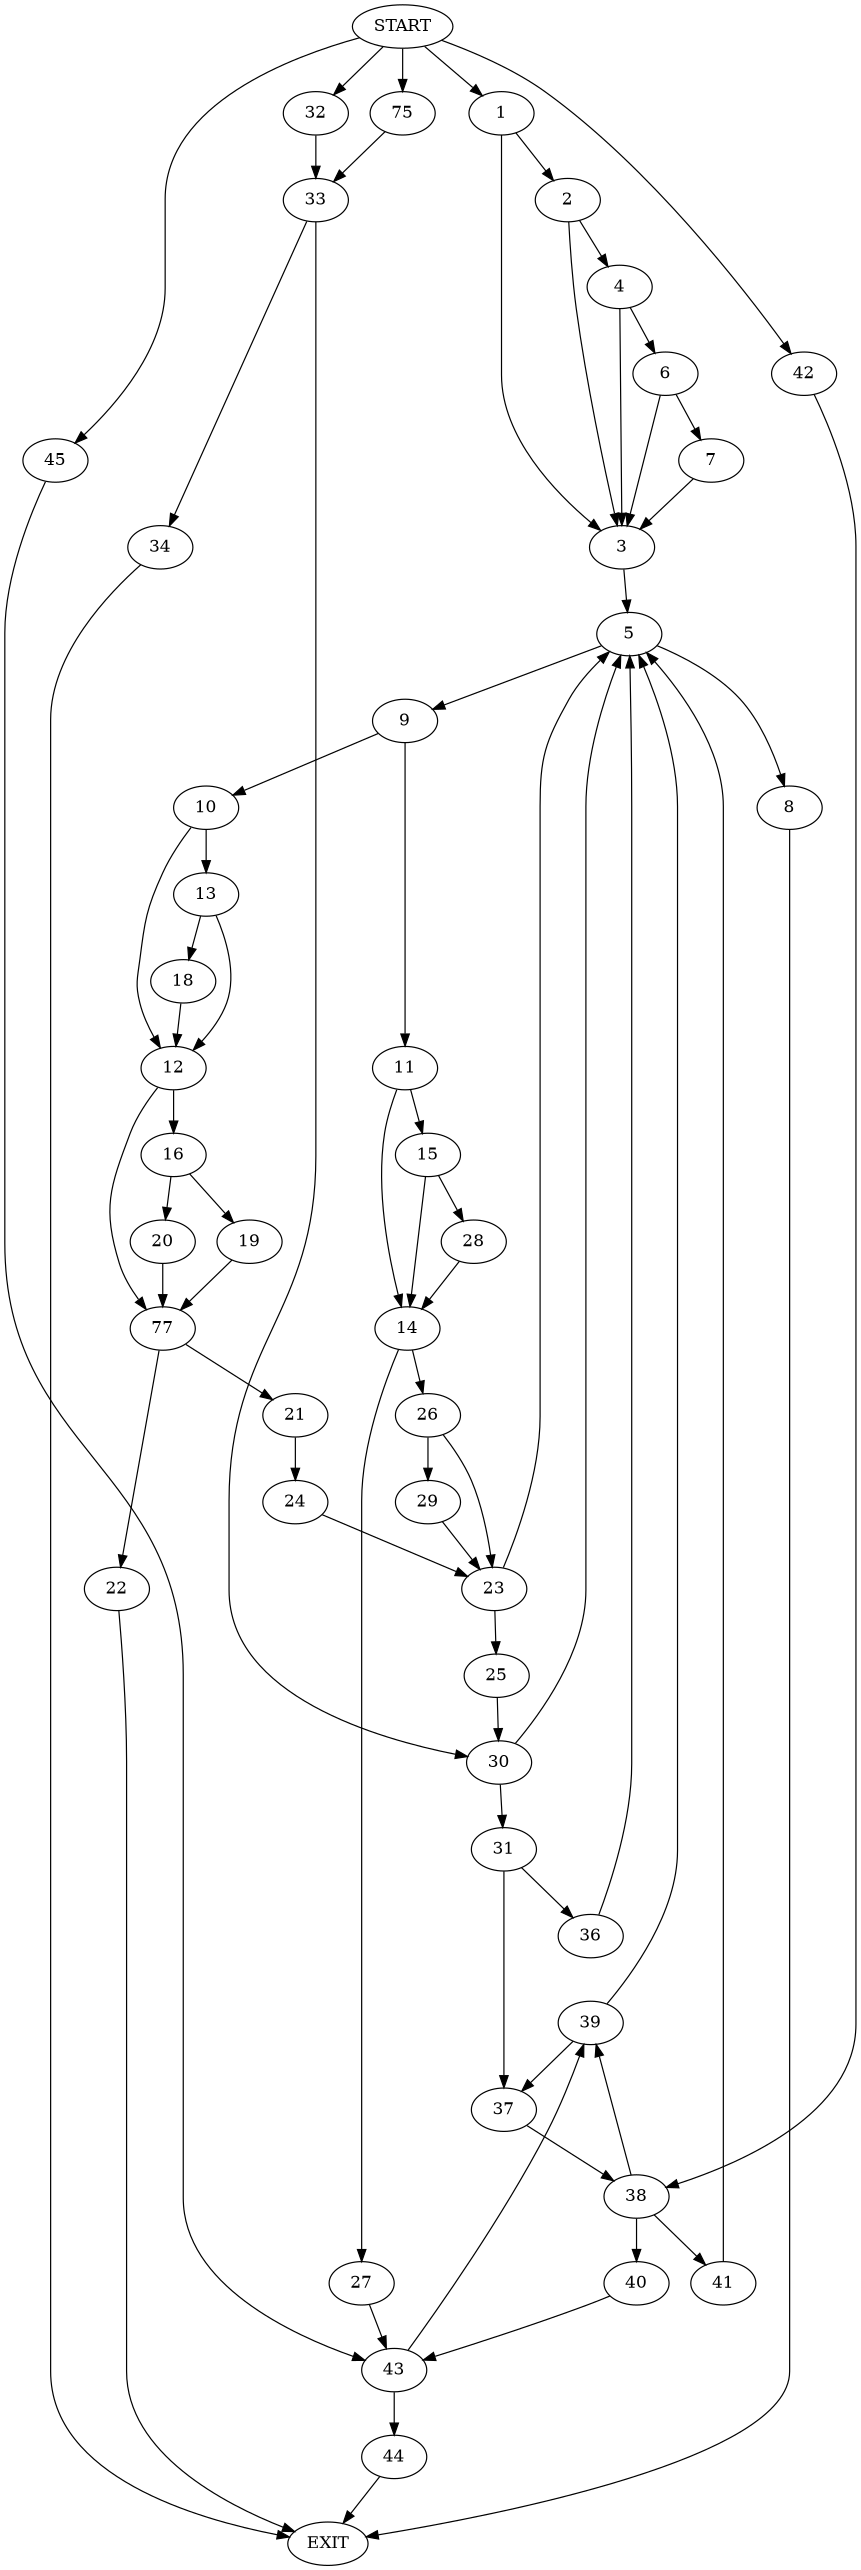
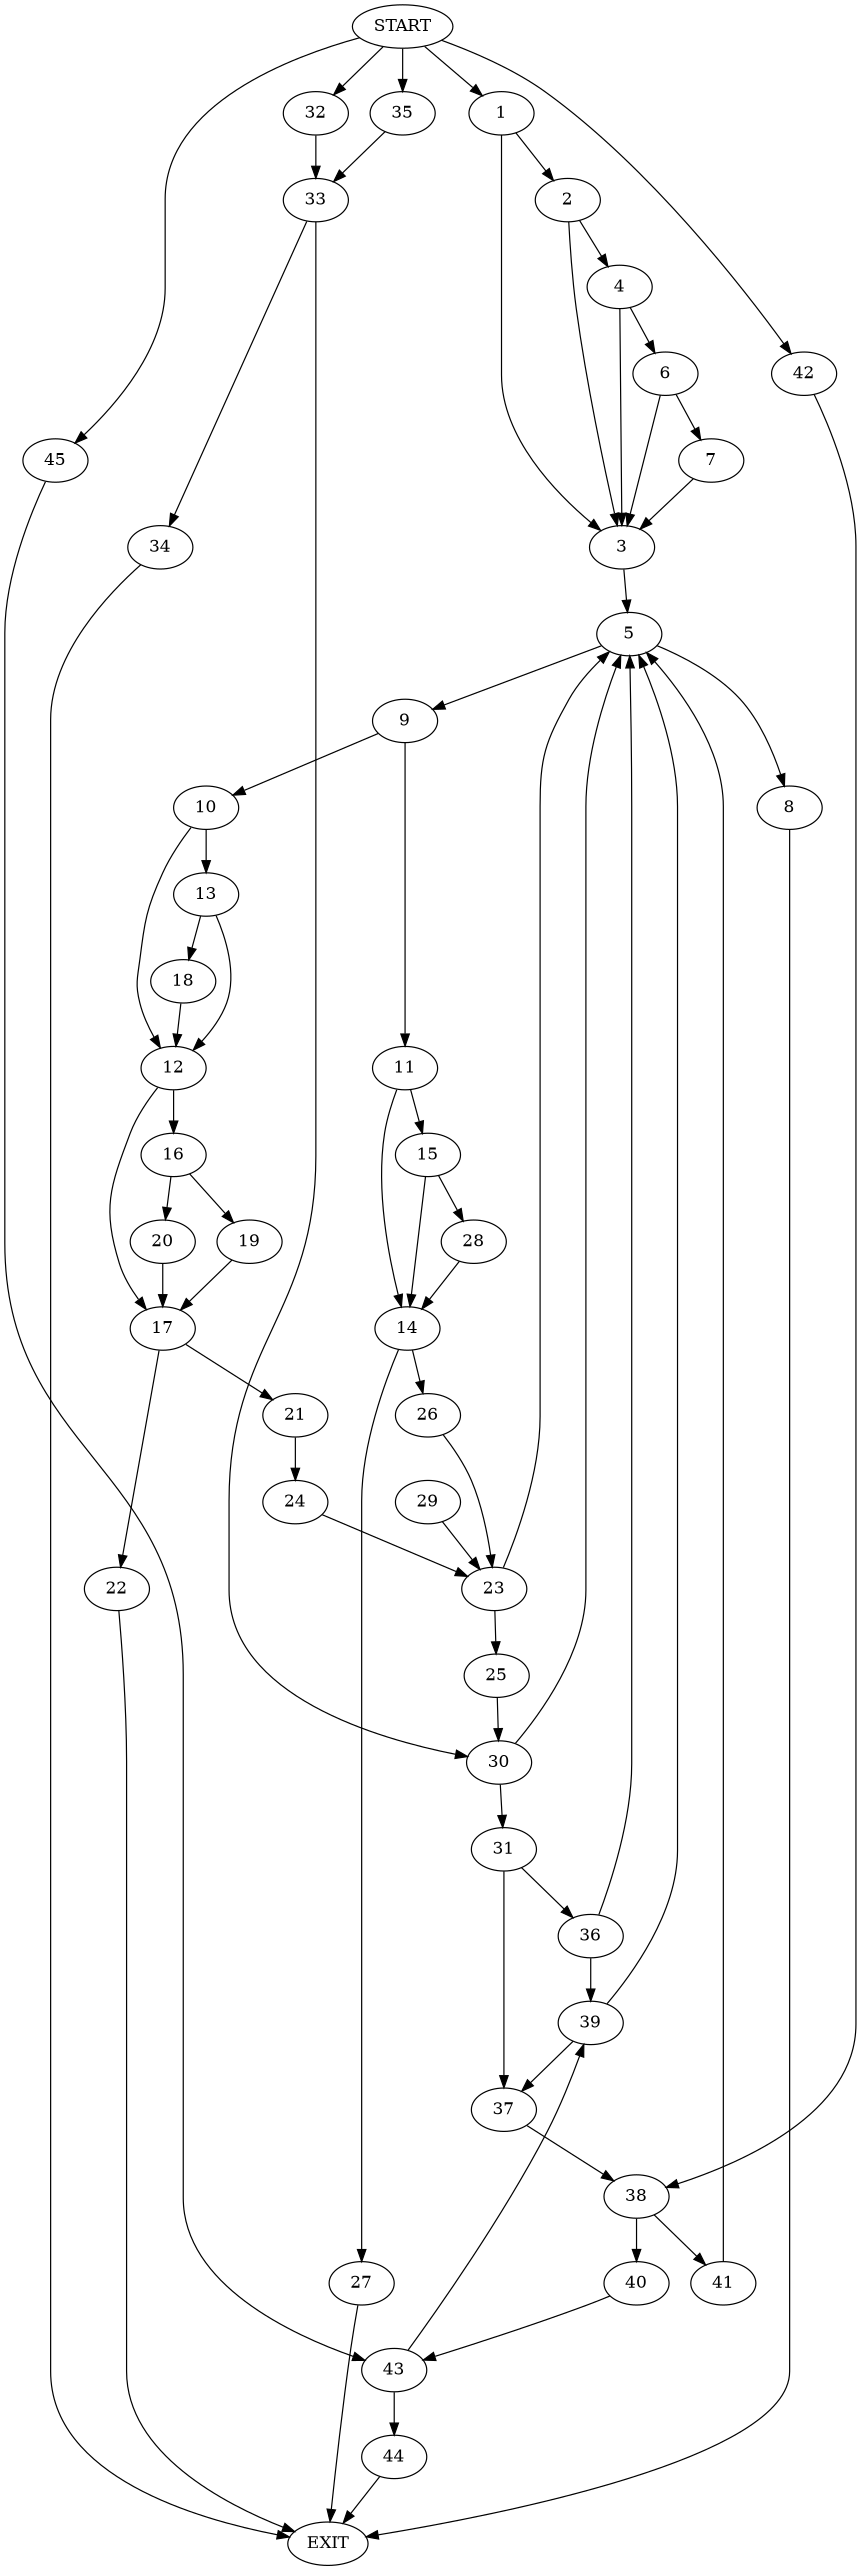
  digraph {
    n1 [label=START]
    1
    32
-   35 [label=75]
+   35
    42
    45
    2
    3
    33
    38
    43
    n12 [label=EXIT]
    4
    5
    6
    8
    9
    7
    10
    11
    12
    13
    14
    15
    16
-   17 [label=77]
+   17
    18
    26
    27
    28
    19
    20
    21
    22
    23
    29
    24
    25
    30
    31
    36
    37
    39
    34
    40
    41
    44
    n1 -> 1
    n1 -> 32
    n1 -> 35
    n1 -> 42
    n1 -> 45
    1 -> 2
    1 -> 3
    32 -> 33
    35 -> 33
    42 -> 38
    45 -> 43
    2 -> 3
    2 -> 4
    3 -> 5
    33 -> 30
    33 -> 34
    38 -> 40
    38 -> 41
    43 -> 39
    43 -> 44
    4 -> 3
    4 -> 6
    5 -> 8
    5 -> 9
    6 -> 3
    6 -> 7
    8 -> n12
    9 -> 10
    9 -> 11
    7 -> 3
    10 -> 12
    10 -> 13
    11 -> 14
    11 -> 15
    12 -> 16
    12 -> 17
    13 -> 12
    13 -> 18
    14 -> 26
    14 -> 27
    15 -> 14
    15 -> 28
    16 -> 19
    16 -> 20
    17 -> 21
    17 -> 22
    18 -> 12
    26 -> 23
-   26 -> 29
-   27 -> 43
+   27 -> n12
    28 -> 14
    19 -> 17
    20 -> 17
    21 -> 24
    22 -> n12
    23 -> 5
    23 -> 25
    29 -> 23
    24 -> 23
    25 -> 30
    30 -> 5
    30 -> 31
    31 -> 36
    31 -> 37
    36 -> 5
-   38 -> 39
+   36 -> 39
    37 -> 38
    39 -> 5
    39 -> 37
    34 -> n12
    40 -> 43
    41 -> 5
    44 -> n12
  }
